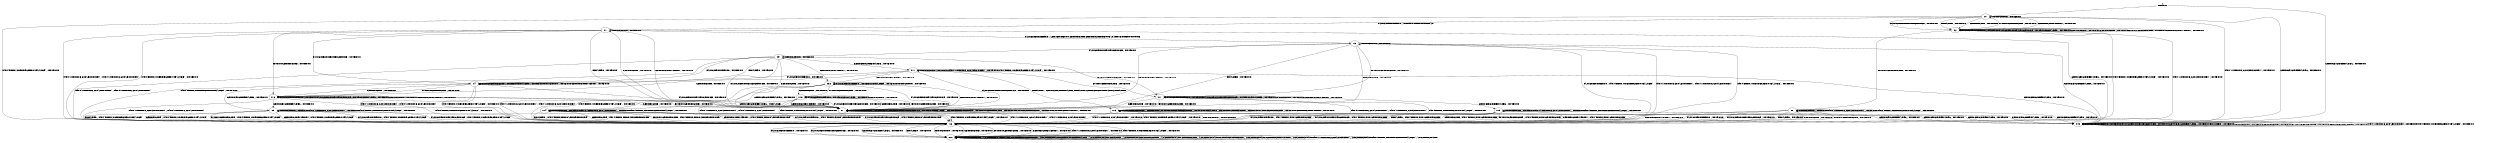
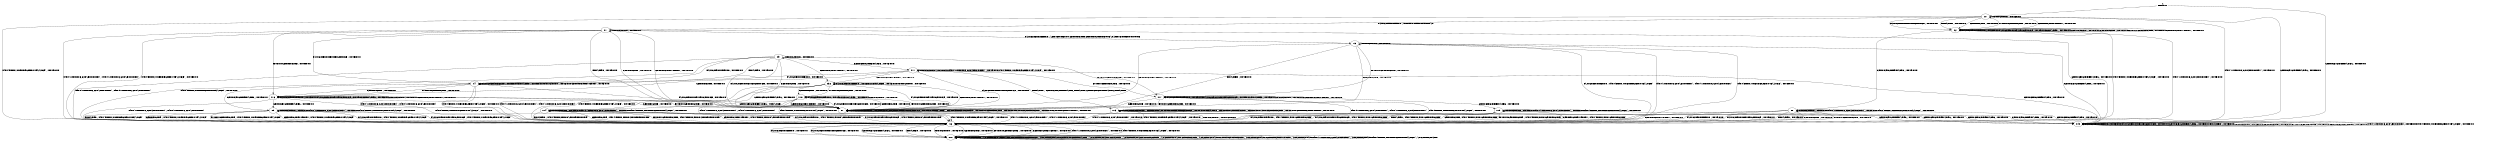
  digraph {
    n1 [label=s0]
    n2 [label=s1]
    n3 [label=s2]
    n4 [label=s6]
    n5 [label=s15]
    n6 [label=s3]
    n7 [label=s4]
    n8 [label=s7]
    n9 [label=s16]
    n10 [label=s8]
    n11 [label=s10]
    n12 [label=s9]
    n13 [label=s17]
    n14 [label=s5]
    n15 [label=s11]
    n16 [label=s32]
    n17 [label=s19]
    n18 [label=s13]
    n19 [label=s14]
    n20 [label=s18]
    __start0 [shape=none]
    n1 -> n1 [label="APPLICATION / TIMEOUT"]
    n1 -> n2 [label="RSA_CLIENT_HELLO / HELLO_VERIFY_REQUEST"]
    n1 -> n3 [label="RSA_CLIENT_KEY_EXCHANGE / TIMEOUT"]
    n1 -> n3 [label="FINISHED / TIMEOUT"]
    n1 -> n3 [label="CERTIFICATE / TIMEOUT"]
    n1 -> n3 [label="EMPTY_CERTIFICATE / TIMEOUT"]
    n1 -> n3 [label="CERTIFICATE_VERIFY / TIMEOUT"]
    n1 -> n4 [label="Alert(WARNING,CLOSE_NOTIFY) / TIMEOUT"]
    n1 -> n4 [label="Alert(FATAL,UNEXPECTED_MESSAGE) / TIMEOUT"]
    n1 -> n5 [label="CHANGE_CIPHER_SPEC / TIMEOUT"]
    n2 -> n2 [label="APPLICATION / TIMEOUT"]
    n2 -> n4 [label="Alert(WARNING,CLOSE_NOTIFY) / Alert(WARNING,CLOSE_NOTIFY)"]
    n2 -> n4 [label="Alert(FATAL,UNEXPECTED_MESSAGE) / TIMEOUT"]
    n2 -> n5 [label="CHANGE_CIPHER_SPEC / TIMEOUT"]
    n2 -> n6 [label="RSA_CLIENT_HELLO / SERVER_HELLO,CERTIFICATE,CERTIFICATE_REQUEST,SERVER_HELLO_DONE"]
    n2 -> n7 [label="RSA_CLIENT_KEY_EXCHANGE / TIMEOUT"]
    n2 -> n8 [label="FINISHED / TIMEOUT"]
    n2 -> n8 [label="CERTIFICATE / TIMEOUT"]
    n2 -> n8 [label="CERTIFICATE_VERIFY / TIMEOUT"]
    n2 -> n9 [label="EMPTY_CERTIFICATE / TIMEOUT"]
    n3 -> n3 [label="RSA_CLIENT_HELLO / TIMEOUT"]
    n3 -> n3 [label="RSA_CLIENT_KEY_EXCHANGE / TIMEOUT"]
    n3 -> n3 [label="FINISHED / TIMEOUT"]
    n3 -> n3 [label="APPLICATION / TIMEOUT"]
    n3 -> n3 [label="CERTIFICATE / TIMEOUT"]
    n3 -> n3 [label="EMPTY_CERTIFICATE / TIMEOUT"]
    n3 -> n3 [label="CERTIFICATE_VERIFY / TIMEOUT"]
    n3 -> n4 [label="Alert(WARNING,CLOSE_NOTIFY) / TIMEOUT"]
    n3 -> n4 [label="Alert(FATAL,UNEXPECTED_MESSAGE) / TIMEOUT"]
-   n3 -> n10 [label="EMPTY_CERTIFICATE / TIMEOUT"]
+   n3 -> n10 [label="CHANGE_CIPHER_SPEC / TIMEOUT"]
    n4 -> n11 [label="RSA_CLIENT_HELLO / TIMEOUT"]
    n4 -> n11 [label="RSA_CLIENT_KEY_EXCHANGE / TIMEOUT"]
    n4 -> n11 [label="CHANGE_CIPHER_SPEC / TIMEOUT"]
    n4 -> n11 [label="FINISHED / TIMEOUT"]
    n4 -> n11 [label="APPLICATION / TIMEOUT"]
    n4 -> n11 [label="CERTIFICATE / TIMEOUT"]
    n4 -> n11 [label="EMPTY_CERTIFICATE / TIMEOUT"]
    n4 -> n11 [label="CERTIFICATE_VERIFY / TIMEOUT"]
    n4 -> n11 [label="Alert(WARNING,CLOSE_NOTIFY) / TIMEOUT"]
    n4 -> n11 [label="Alert(FATAL,UNEXPECTED_MESSAGE) / TIMEOUT"]
    n5 -> n5 [label="RSA_CLIENT_HELLO / TIMEOUT"]
    n5 -> n5 [label="RSA_CLIENT_KEY_EXCHANGE / TIMEOUT"]
    n5 -> n5 [label="CHANGE_CIPHER_SPEC / TIMEOUT"]
    n5 -> n5 [label="FINISHED / TIMEOUT"]
    n5 -> n5 [label="APPLICATION / TIMEOUT"]
    n5 -> n5 [label="CERTIFICATE / TIMEOUT"]
    n5 -> n5 [label="EMPTY_CERTIFICATE / TIMEOUT"]
    n5 -> n5 [label="CERTIFICATE_VERIFY / TIMEOUT"]
    n5 -> n5 [label="Alert(WARNING,CLOSE_NOTIFY) / TIMEOUT"]
    n5 -> n5 [label="Alert(FATAL,UNEXPECTED_MESSAGE) / TIMEOUT"]
    n6 -> n4 [label="RSA_CLIENT_HELLO / Alert(FATAL,UNEXPECTED_MESSAGE)"]
    n6 -> n4 [label="Alert(WARNING,CLOSE_NOTIFY) / Alert(WARNING,CLOSE_NOTIFY)"]
    n6 -> n4 [label="Alert(FATAL,UNEXPECTED_MESSAGE) / TIMEOUT"]
    n6 -> n5 [label="CHANGE_CIPHER_SPEC / TIMEOUT"]
    n6 -> n6 [label="APPLICATION / TIMEOUT"]
    n6 -> n8 [label="FINISHED / TIMEOUT"]
    n6 -> n8 [label="CERTIFICATE / TIMEOUT"]
    n6 -> n8 [label="CERTIFICATE_VERIFY / TIMEOUT"]
-   n6 -> n12 [label="RSA_CLIENT_KEY_EXCHANGE / TIMEOUT"]
    n6 -> n13 [label="EMPTY_CERTIFICATE / TIMEOUT"]
    n7 -> n4 [label="Alert(WARNING,CLOSE_NOTIFY) / Alert(WARNING,CLOSE_NOTIFY)"]
    n7 -> n4 [label="Alert(FATAL,UNEXPECTED_MESSAGE) / TIMEOUT"]
    n7 -> n7 [label="RSA_CLIENT_HELLO / TIMEOUT"]
    n7 -> n7 [label="FINISHED / TIMEOUT"]
    n7 -> n7 [label="APPLICATION / TIMEOUT"]
    n7 -> n7 [label="CERTIFICATE_VERIFY / TIMEOUT"]
    n7 -> n8 [label="RSA_CLIENT_KEY_EXCHANGE / TIMEOUT"]
    n7 -> n9 [label="CERTIFICATE / TIMEOUT"]
    n7 -> n9 [label="EMPTY_CERTIFICATE / TIMEOUT"]
    n7 -> n14 [label="CHANGE_CIPHER_SPEC / TIMEOUT"]
    n8 -> n4 [label="Alert(WARNING,CLOSE_NOTIFY) / Alert(WARNING,CLOSE_NOTIFY)"]
    n8 -> n4 [label="Alert(FATAL,UNEXPECTED_MESSAGE) / TIMEOUT"]
    n8 -> n5 [label="CHANGE_CIPHER_SPEC / TIMEOUT"]
    n8 -> n8 [label="RSA_CLIENT_HELLO / TIMEOUT"]
    n8 -> n8 [label="RSA_CLIENT_KEY_EXCHANGE / TIMEOUT"]
    n8 -> n8 [label="FINISHED / TIMEOUT"]
    n8 -> n8 [label="APPLICATION / TIMEOUT"]
    n8 -> n8 [label="CERTIFICATE / TIMEOUT"]
    n8 -> n8 [label="EMPTY_CERTIFICATE / TIMEOUT"]
    n8 -> n8 [label="CERTIFICATE_VERIFY / TIMEOUT"]
    n9 -> n4 [label="Alert(WARNING,CLOSE_NOTIFY) / Alert(WARNING,CLOSE_NOTIFY)"]
    n9 -> n4 [label="Alert(FATAL,UNEXPECTED_MESSAGE) / TIMEOUT"]
    n9 -> n8 [label="CERTIFICATE / TIMEOUT"]
    n9 -> n8 [label="EMPTY_CERTIFICATE / TIMEOUT"]
    n9 -> n9 [label="RSA_CLIENT_HELLO / TIMEOUT"]
    n9 -> n9 [label="RSA_CLIENT_KEY_EXCHANGE / TIMEOUT"]
    n9 -> n9 [label="FINISHED / TIMEOUT"]
    n9 -> n9 [label="APPLICATION / TIMEOUT"]
    n9 -> n9 [label="CERTIFICATE_VERIFY / TIMEOUT"]
    n9 -> n14 [label="CHANGE_CIPHER_SPEC / TIMEOUT"]
    n10 -> n4 [label="RSA_CLIENT_HELLO / TIMEOUT"]
    n10 -> n4 [label="RSA_CLIENT_KEY_EXCHANGE / TIMEOUT"]
    n10 -> n4 [label="FINISHED / TIMEOUT"]
    n10 -> n4 [label="CERTIFICATE / TIMEOUT"]
    n10 -> n4 [label="EMPTY_CERTIFICATE / TIMEOUT"]
    n10 -> n4 [label="CERTIFICATE_VERIFY / TIMEOUT"]
    n10 -> n5 [label="CHANGE_CIPHER_SPEC / TIMEOUT"]
    n10 -> n10 [label="APPLICATION / TIMEOUT"]
    n10 -> n10 [label="Alert(WARNING,CLOSE_NOTIFY) / TIMEOUT"]
    n10 -> n10 [label="Alert(FATAL,UNEXPECTED_MESSAGE) / TIMEOUT"]
    n11 -> n11 [label="RSA_CLIENT_HELLO / SOCKET_CLOSED"]
    n11 -> n11 [label="RSA_CLIENT_KEY_EXCHANGE / SOCKET_CLOSED"]
    n11 -> n11 [label="CHANGE_CIPHER_SPEC / SOCKET_CLOSED"]
    n11 -> n11 [label="FINISHED / SOCKET_CLOSED"]
    n11 -> n11 [label="APPLICATION / SOCKET_CLOSED"]
    n11 -> n11 [label="CERTIFICATE / SOCKET_CLOSED"]
    n11 -> n11 [label="EMPTY_CERTIFICATE / SOCKET_CLOSED"]
    n11 -> n11 [label="CERTIFICATE_VERIFY / SOCKET_CLOSED"]
    n11 -> n11 [label="Alert(WARNING,CLOSE_NOTIFY) / SOCKET_CLOSED"]
    n11 -> n11 [label="Alert(FATAL,UNEXPECTED_MESSAGE) / SOCKET_CLOSED"]
    n12 -> n4 [label="Alert(WARNING,CLOSE_NOTIFY) / Alert(WARNING,CLOSE_NOTIFY)"]
    n12 -> n4 [label="Alert(FATAL,UNEXPECTED_MESSAGE) / TIMEOUT"]
    n12 -> n7 [label="RSA_CLIENT_HELLO / TIMEOUT"]
    n12 -> n7 [label="FINISHED / TIMEOUT"]
    n12 -> n8 [label="RSA_CLIENT_KEY_EXCHANGE / TIMEOUT"]
    n12 -> n8 [label="CERTIFICATE / TIMEOUT"]
    n12 -> n12 [label="APPLICATION / TIMEOUT"]
    n12 -> n13 [label="EMPTY_CERTIFICATE / TIMEOUT"]
    n12 -> n15 [label="CHANGE_CIPHER_SPEC / TIMEOUT"]
    n12 -> n16 [label="CERTIFICATE_VERIFY / TIMEOUT"]
    n13 -> n4 [label="Alert(WARNING,CLOSE_NOTIFY) / Alert(WARNING,CLOSE_NOTIFY)"]
    n13 -> n4 [label="Alert(FATAL,UNEXPECTED_MESSAGE) / TIMEOUT"]
    n13 -> n8 [label="CERTIFICATE / TIMEOUT"]
    n13 -> n8 [label="EMPTY_CERTIFICATE / TIMEOUT"]
    n13 -> n13 [label="RSA_CLIENT_HELLO / TIMEOUT"]
    n13 -> n13 [label="RSA_CLIENT_KEY_EXCHANGE / TIMEOUT"]
    n13 -> n13 [label="FINISHED / TIMEOUT"]
    n13 -> n13 [label="APPLICATION / TIMEOUT"]
    n13 -> n13 [label="CERTIFICATE_VERIFY / TIMEOUT"]
    n13 -> n17 [label="CHANGE_CIPHER_SPEC / TIMEOUT"]
    n14 -> n4 [label="RSA_CLIENT_HELLO / Alert(FATAL,UNEXPECTED_MESSAGE)"]
    n14 -> n4 [label="RSA_CLIENT_KEY_EXCHANGE / Alert(FATAL,UNEXPECTED_MESSAGE)"]
    n14 -> n4 [label="FINISHED / Alert(FATAL,UNEXPECTED_MESSAGE)"]
    n14 -> n4 [label="CERTIFICATE / Alert(FATAL,UNEXPECTED_MESSAGE)"]
    n14 -> n4 [label="EMPTY_CERTIFICATE / Alert(FATAL,UNEXPECTED_MESSAGE)"]
    n14 -> n4 [label="CERTIFICATE_VERIFY / Alert(FATAL,UNEXPECTED_MESSAGE)"]
    n14 -> n5 [label="CHANGE_CIPHER_SPEC / TIMEOUT"]
    n14 -> n14 [label="APPLICATION / TIMEOUT"]
    n14 -> n14 [label="Alert(WARNING,CLOSE_NOTIFY) / TIMEOUT"]
    n14 -> n14 [label="Alert(FATAL,UNEXPECTED_MESSAGE) / TIMEOUT"]
    n15 -> n5 [label="CHANGE_CIPHER_SPEC / TIMEOUT"]
    n15 -> n7 [label="RSA_CLIENT_HELLO / TIMEOUT"]
    n15 -> n8 [label="RSA_CLIENT_KEY_EXCHANGE / TIMEOUT"]
    n15 -> n9 [label="CERTIFICATE / TIMEOUT"]
    n15 -> n13 [label="EMPTY_CERTIFICATE / TIMEOUT"]
    n15 -> n15 [label="APPLICATION / TIMEOUT"]
    n15 -> n15 [label="Alert(WARNING,CLOSE_NOTIFY) / TIMEOUT"]
    n15 -> n15 [label="Alert(FATAL,UNEXPECTED_MESSAGE) / TIMEOUT"]
    n15 -> n16 [label="CERTIFICATE_VERIFY / TIMEOUT"]
    n15 -> n18 [label="FINISHED / CHANGE_CIPHER_SPEC,FINISHED,CHANGE_CIPHER_SPEC,FINISHED"]
    n16 -> n4 [label="Alert(WARNING,CLOSE_NOTIFY) / Alert(WARNING,CLOSE_NOTIFY)"]
    n16 -> n4 [label="Alert(FATAL,UNEXPECTED_MESSAGE) / TIMEOUT"]
    n16 -> n8 [label="RSA_CLIENT_KEY_EXCHANGE / TIMEOUT"]
    n16 -> n8 [label="CERTIFICATE_VERIFY / TIMEOUT"]
    n16 -> n16 [label="RSA_CLIENT_HELLO / TIMEOUT"]
    n16 -> n16 [label="FINISHED / TIMEOUT"]
    n16 -> n16 [label="APPLICATION / TIMEOUT"]
    n16 -> n19 [label="CHANGE_CIPHER_SPEC / TIMEOUT"]
    n16 -> n20 [label="CERTIFICATE / TIMEOUT"]
    n16 -> n20 [label="EMPTY_CERTIFICATE / TIMEOUT"]
    n17 -> n4 [label="RSA_CLIENT_HELLO / Alert(FATAL,BAD_CERTIFICATE)"]
    n17 -> n4 [label="RSA_CLIENT_KEY_EXCHANGE / Alert(FATAL,BAD_CERTIFICATE)"]
    n17 -> n4 [label="FINISHED / Alert(FATAL,BAD_CERTIFICATE)"]
    n17 -> n4 [label="CERTIFICATE / Alert(FATAL,BAD_CERTIFICATE)"]
    n17 -> n4 [label="EMPTY_CERTIFICATE / Alert(FATAL,BAD_CERTIFICATE)"]
    n17 -> n4 [label="CERTIFICATE_VERIFY / Alert(FATAL,BAD_CERTIFICATE)"]
    n17 -> n5 [label="CHANGE_CIPHER_SPEC / TIMEOUT"]
    n17 -> n17 [label="APPLICATION / TIMEOUT"]
    n17 -> n17 [label="Alert(WARNING,CLOSE_NOTIFY) / TIMEOUT"]
    n17 -> n17 [label="Alert(FATAL,UNEXPECTED_MESSAGE) / TIMEOUT"]
    n18 -> n4 [label="APPLICATION / APPLICATION"]
    n18 -> n4 [label="Alert(WARNING,CLOSE_NOTIFY) / TIMEOUT"]
    n18 -> n4 [label="Alert(FATAL,UNEXPECTED_MESSAGE) / TIMEOUT"]
    n18 -> n18 [label="RSA_CLIENT_HELLO / TIMEOUT"]
    n18 -> n18 [label="RSA_CLIENT_KEY_EXCHANGE / TIMEOUT"]
    n18 -> n18 [label="FINISHED / TIMEOUT"]
    n18 -> n18 [label="CERTIFICATE / TIMEOUT"]
    n18 -> n18 [label="EMPTY_CERTIFICATE / TIMEOUT"]
    n18 -> n18 [label="CERTIFICATE_VERIFY / TIMEOUT"]
    n19 -> n4 [label="RSA_CLIENT_HELLO / Alert(FATAL,HANDSHAKE_FAILURE)"]
    n19 -> n4 [label="RSA_CLIENT_KEY_EXCHANGE / Alert(FATAL,HANDSHAKE_FAILURE)"]
    n19 -> n4 [label="FINISHED / Alert(FATAL,HANDSHAKE_FAILURE)"]
    n19 -> n4 [label="CERTIFICATE / Alert(FATAL,HANDSHAKE_FAILURE)"]
    n19 -> n4 [label="EMPTY_CERTIFICATE / Alert(FATAL,HANDSHAKE_FAILURE)"]
    n19 -> n4 [label="CERTIFICATE_VERIFY / Alert(FATAL,HANDSHAKE_FAILURE)"]
    n19 -> n5 [label="CHANGE_CIPHER_SPEC / TIMEOUT"]
    n19 -> n19 [label="APPLICATION / TIMEOUT"]
    n19 -> n19 [label="Alert(WARNING,CLOSE_NOTIFY) / TIMEOUT"]
    n19 -> n19 [label="Alert(FATAL,UNEXPECTED_MESSAGE) / TIMEOUT"]
    n20 -> n4 [label="Alert(WARNING,CLOSE_NOTIFY) / Alert(WARNING,CLOSE_NOTIFY)"]
    n20 -> n4 [label="Alert(FATAL,UNEXPECTED_MESSAGE) / TIMEOUT"]
    n20 -> n8 [label="RSA_CLIENT_KEY_EXCHANGE / TIMEOUT"]
    n20 -> n8 [label="CERTIFICATE / TIMEOUT"]
    n20 -> n8 [label="EMPTY_CERTIFICATE / TIMEOUT"]
    n20 -> n8 [label="CERTIFICATE_VERIFY / TIMEOUT"]
    n20 -> n19 [label="CHANGE_CIPHER_SPEC / MESSAGE"]
    n20 -> n20 [label="RSA_CLIENT_HELLO / TIMEOUT"]
    n20 -> n20 [label="FINISHED / TIMEOUT"]
    n20 -> n20 [label="APPLICATION / TIMEOUT"]
    __start0 -> n1
    __start0 -> n5 [label="CHANGE_CIPHER_SPEC / TIMEOUT"]
  }
